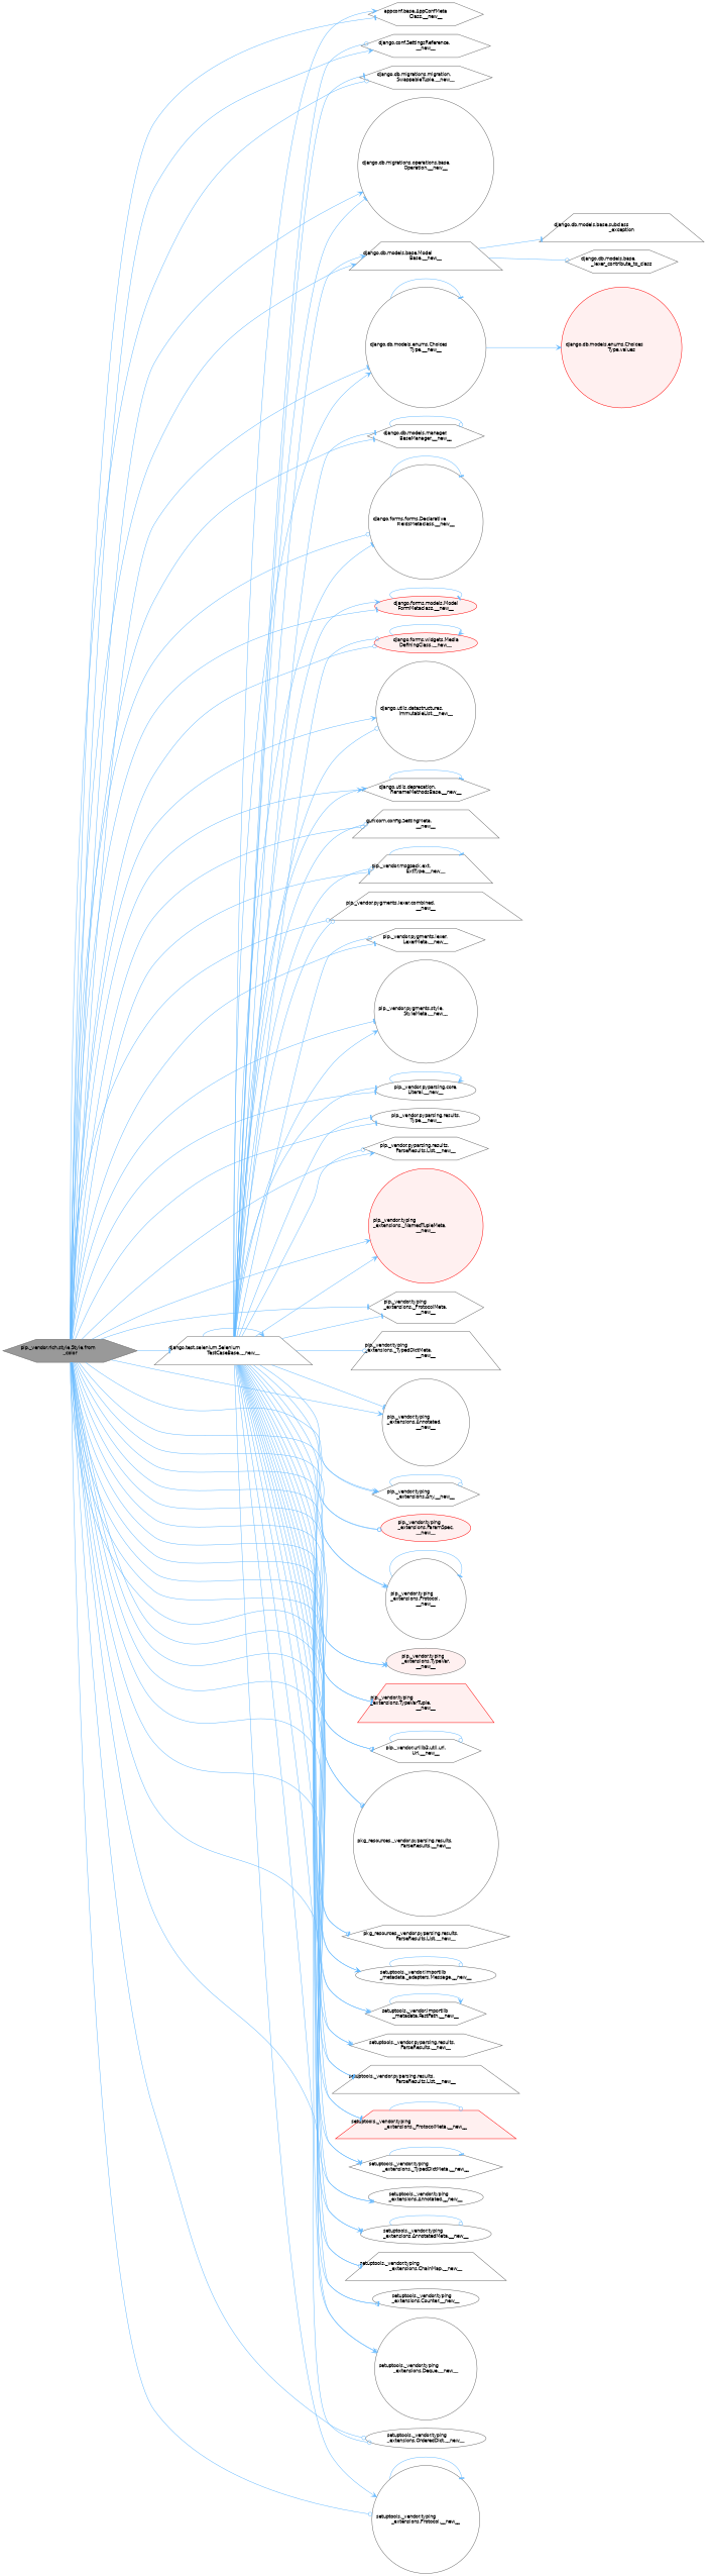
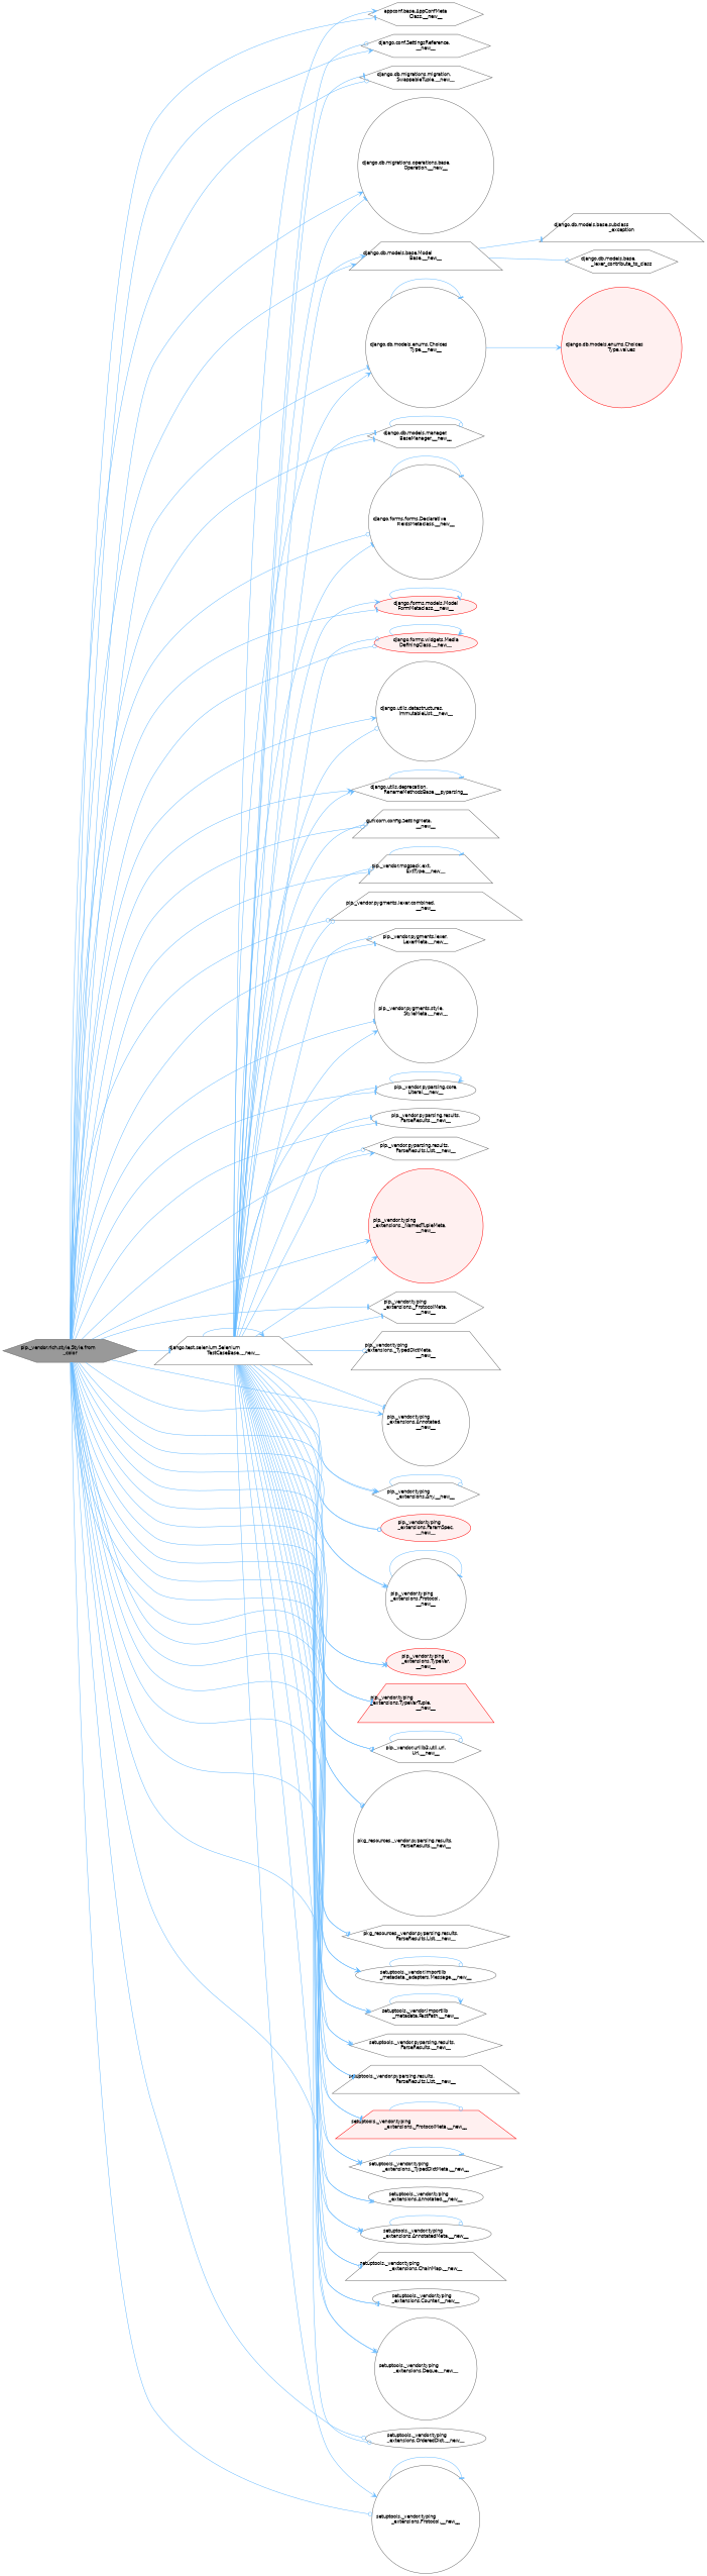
  digraph {
    rankdir=LR
    node [color=grey40 fillcolor=white fontname=Helvetica fontsize=10 shape=hexagon style=filled]
    edge [arrowhead=tee color=steelblue1 fontname=Helvetica fontsize=10 labelfontname=Helvetica labelfontsize=10 style=solid]
    n1 [color=gray40 fillcolor=grey60 fontcolor=black height=0.2 label="pip._vendor.rich.style.Style.from\l_color" width=0.4]
    n2 [height=0.2 label="appconf.base.AppConfMeta\lClass.__new__" width=0.4]
    n3 [height=0.2 label="django.conf.SettingsReference.\l__new__" width=0.4]
    n4 [height=0.2 label="django.db.migrations.migration.\lSwappableTuple.__new__" width=0.4]
    n5 [height=0.2 label="django.db.migrations.operations.base.\lOperation.__new__" shape=circle width=0.4]
    n6 [height=0.2 label="django.db.models.base.Model\lBase.__new__" shape=trapezium width=0.4]
    n7 [height=0.2 label="django.db.models.enums.Choices\lType.__new__" shape=circle width=0.4]
    n8 [height=0.2 label="django.db.models.manager.\lBaseManager.__new__" width=0.4]
    n9 [height=0.2 label="django.forms.forms.Declarative\lFieldsMetaclass.__new__" shape=circle width=0.4]
    n10 [color=red fillcolor="#FFF0F0" height=0.2 label="django.forms.models.Model\lFormMetaclass.__new__" shape=ellipse width=0.4]
    n11 [color=red fillcolor="#FFF0F0" height=0.2 label="django.forms.widgets.Media\lDefiningClass.__new__" shape=ellipse width=0.4]
    n12 [height=0.2 label="django.test.selenium.Selenium\lTestCaseBase.__new__" shape=trapezium width=0.4]
    n13 [height=0.2 label="django.utils.datastructures.\lImmutableList.__new__" shape=circle width=0.4]
-   n14 [height=0.2 label="django.utils.deprecation.\lRenameMethodsBase.__new__" width=0.4]
+   n14 [height=0.2 label="django.utils.deprecation.\lRenameMethodsBase.__pyparsing__" width=0.4]
    n15 [height=0.2 label="gunicorn.config.SettingMeta.\l__new__" shape=trapezium width=0.4]
    n16 [height=0.2 label="pip._vendor.msgpack.ext.\lExtType.__new__" shape=trapezium width=0.4]
    n17 [height=0.2 label="pip._vendor.pygments.lexer.combined.\l__new__" shape=trapezium width=0.4]
    n18 [height=0.2 label="pip._vendor.pygments.lexer.\lLexerMeta.__new__" width=0.4]
    n19 [height=0.2 label="pip._vendor.pygments.style.\lStyleMeta.__new__" shape=circle width=0.4]
    n20 [height=0.2 label="pip._vendor.pyparsing.core.\lLiteral.__new__" shape=ellipse width=0.4]
-   n21 [height=0.2 label="pip._vendor.pyparsing.results.\lType.__new__" shape=ellipse width=0.4]
+   n21 [height=0.2 label="pip._vendor.pyparsing.results.\lParseResults.__new__" shape=ellipse width=0.4]
    n22 [height=0.2 label="pip._vendor.pyparsing.results.\lParseResults.List.__new__" width=0.4]
    n23 [color=red fillcolor="#FFF0F0" height=0.2 label="pip._vendor.typing\l_extensions._NamedTupleMeta.\l__new__" shape=circle width=0.4]
    n24 [height=0.2 label="pip._vendor.typing\l_extensions._ProtocolMeta.\l__new__" width=0.4]
    n25 [height=0.2 label="pip._vendor.typing\l_extensions.Annotated.\l__new__" shape=circle width=0.4]
    n26 [height=0.2 label="pip._vendor.typing\l_extensions.Any.__new__" width=0.4]
    n27 [color=red fillcolor="#FFF0F0" height=0.2 label="pip._vendor.typing\l_extensions.ParamSpec.\l__new__" shape=ellipse width=0.4]
    n28 [height=0.2 label="pip._vendor.typing\l_extensions.Protocol.\l__new__" shape=circle width=0.4]
-   n29 [fillcolor="#FFF0F0" height=0.2 label="pip._vendor.typing\l_extensions.TypeVar.\l__new__" shape=ellipse width=0.4]
+   n29 [color=red fillcolor="#FFF0F0" height=0.2 label="pip._vendor.typing\l_extensions.TypeVar.\l__new__" shape=ellipse width=0.4]
    n30 [color=red fillcolor="#FFF0F0" height=0.2 label="pip._vendor.typing\l_extensions.TypeVarTuple.\l__new__" shape=trapezium width=0.4]
    n31 [height=0.2 label="pip._vendor.urllib3.util.url.\lUrl.__new__" width=0.4]
    n32 [height=0.2 label="pkg_resources._vendor.pyparsing.results.\lParseResults.__new__" shape=circle width=0.4]
    n33 [height=0.2 label="pkg_resources._vendor.pyparsing.results.\lParseResults.List.__new__" width=0.4]
    n34 [height=0.2 label="setuptools._vendor.importlib\l_metadata._adapters.Message.__new__" shape=ellipse width=0.4]
    n35 [height=0.2 label="setuptools._vendor.importlib\l_metadata.FastPath.__new__" width=0.4]
    n36 [height=0.2 label="setuptools._vendor.pyparsing.results.\lParseResults.__new__" width=0.4]
    n37 [height=0.2 label="setuptools._vendor.pyparsing.results.\lParseResults.List.__new__" shape=trapezium width=0.4]
    n38 [color=red fillcolor="#FFF0F0" height=0.2 label="setuptools._vendor.typing\l_extensions._ProtocolMeta.__new__" shape=trapezium width=0.4]
    n39 [height=0.2 label="setuptools._vendor.typing\l_extensions._TypedDictMeta.__new__" width=0.4]
    n40 [height=0.2 label="setuptools._vendor.typing\l_extensions.Annotated.__new__" shape=ellipse width=0.4]
    n41 [height=0.2 label="setuptools._vendor.typing\l_extensions.AnnotatedMeta.__new__" shape=ellipse width=0.4]
    n42 [height=0.2 label="setuptools._vendor.typing\l_extensions.ChainMap.__new__" shape=trapezium width=0.4]
    n43 [height=0.2 label="setuptools._vendor.typing\l_extensions.Counter.__new__" shape=ellipse width=0.4]
    n44 [height=0.2 label="setuptools._vendor.typing\l_extensions.Deque.__new__" shape=circle width=0.4]
    n45 [height=0.2 label="setuptools._vendor.typing\l_extensions.OrderedDict.__new__" shape=ellipse width=0.4]
    n46 [height=0.2 label="setuptools._vendor.typing\l_extensions.Protocol.__new__" shape=circle width=0.4]
    n47 [height=0.2 label="django.db.models.base.\l_lexer_contribute_to_class" width=0.4]
    n48 [height=0.2 label="django.db.models.base.subclass\l_exception" shape=trapezium width=0.4]
    n49 [color=red fillcolor="#FFF0F0" height=0.2 label="django.db.models.enums.Choices\lType.values" shape=circle width=0.4]
    n50 [height=0.2 label="pip._vendor.typing\l_extensions._TypedDictMeta.\l__new__" shape=trapezium width=0.4]
    n1 -> n2
    n1 -> n3 [arrowhead=vee]
    n1 -> n4 [arrowhead=odot]
    n1 -> n5 [arrowhead=vee]
    n1 -> n6 [arrowhead=vee]
    n1 -> n7
    n1 -> n8
    n1 -> n9 [arrowhead=odot]
    n1 -> n10
    n1 -> n11 [arrowhead=odot]
    n1 -> n12
    n1 -> n13 [arrowhead=vee]
    n1 -> n14 [arrowhead=vee]
    n1 -> n15 [arrowhead=odot]
    n1 -> n16
    n1 -> n17 [arrowhead=odot]
    n1 -> n18
    n1 -> n19
    n1 -> n20
    n1 -> n21
    n1 -> n22 [arrowhead=vee]
    n1 -> n23 [arrowhead=vee]
    n1 -> n24
    n1 -> n25 [arrowhead=vee]
    n1 -> n26 [arrowhead=vee]
    n1 -> n27 [arrowhead=odot]
    n1 -> n28 [arrowhead=vee]
    n1 -> n29
    n1 -> n30
    n1 -> n31
    n1 -> n32 [arrowhead=odot]
    n1 -> n33 [arrowhead=odot]
    n1 -> n34 [arrowhead=vee]
    n1 -> n35 [arrowhead=odot]
    n1 -> n36 [arrowhead=odot]
    n1 -> n37
    n1 -> n38
    n1 -> n39 [arrowhead=vee]
    n1 -> n40 [arrowhead=vee]
    n1 -> n41
    n1 -> n42
    n1 -> n43 [arrowhead=odot]
    n1 -> n44 [arrowhead=odot]
    n1 -> n45 [arrowhead=odot]
    n1 -> n46 [arrowhead=odot]
    n6 -> n47 [arrowhead=odot]
    n6 -> n48
    n7 -> n7
    n7 -> n49 [arrowhead=vee]
    n8 -> n8 [arrowhead=odot]
    n9 -> n9
    n10 -> n10
    n11 -> n11 [arrowhead=vee]
    n12 -> n2 [arrowhead=vee]
    n12 -> n3 [arrowhead=odot]
    n12 -> n4
    n12 -> n5
    n12 -> n6 [arrowhead=vee]
    n12 -> n7 [arrowhead=vee]
    n12 -> n8
    n12 -> n9
    n12 -> n10 [arrowhead=vee]
    n12 -> n11 [arrowhead=odot]
    n12 -> n12 [arrowhead=vee]
    n12 -> n13 [arrowhead=odot]
    n12 -> n14 [arrowhead=vee]
    n12 -> n15 [arrowhead=odot]
    n12 -> n16 [arrowhead=odot]
    n12 -> n17 [arrowhead=odot]
    n12 -> n18 [arrowhead=odot]
    n12 -> n19 [arrowhead=vee]
    n12 -> n20
    n12 -> n21
    n12 -> n22 [arrowhead=odot]
    n12 -> n23 [arrowhead=vee]
    n12 -> n24
    n12 -> n25
    n12 -> n26 [arrowhead=vee]
    n12 -> n27 [arrowhead=odot]
    n12 -> n28 [arrowhead=odot]
    n12 -> n29 [arrowhead=vee]
    n12 -> n30
    n12 -> n31 [arrowhead=odot]
    n12 -> n32
    n12 -> n33
    n12 -> n34 [arrowhead=vee]
    n12 -> n35 [arrowhead=vee]
    n12 -> n36 [arrowhead=vee]
    n12 -> n37
    n12 -> n38
    n12 -> n39
    n12 -> n40 [arrowhead=odot]
    n12 -> n41 [arrowhead=vee]
    n12 -> n42 [arrowhead=odot]
    n12 -> n43
    n12 -> n44 [arrowhead=vee]
    n12 -> n45 [arrowhead=odot]
    n12 -> n46 [arrowhead=vee]
    n12 -> n50 [arrowhead=odot]
    n14 -> n14
    n16 -> n16
    n20 -> n20 [arrowhead=vee]
    n26 -> n26 [arrowhead=odot]
    n28 -> n28
    n31 -> n31 [arrowhead=odot]
    n34 -> n34 [arrowhead=odot]
    n35 -> n35 [arrowhead=vee]
    n38 -> n38 [arrowhead=odot]
    n39 -> n39
    n41 -> n41 [arrowhead=odot]
    n46 -> n46
  }
